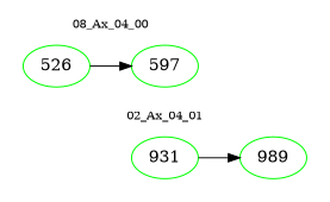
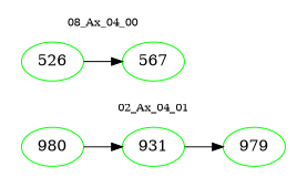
  digraph {
    rankdir=LR
    node [color=green]
    edge [color=black]
+   n1 [label=980]
    n2 [label=931]
-   n3 [label=989]
+   n3 [label=979]
    n4 [label=526]
-   n5 [label=597]
+   n5 [label=567]
    subgraph cluster_1 {
      color=white
      fontsize=10
      label="02_Ax_04_01"
+     n1
      n2
      n3
    }
    subgraph cluster_2 {
      color=white
      fontsize=10
      label="08_Ax_04_00"
      n4
      n5
    }
+   n1 -> n2
    n2 -> n3
    n4 -> n5
  }
